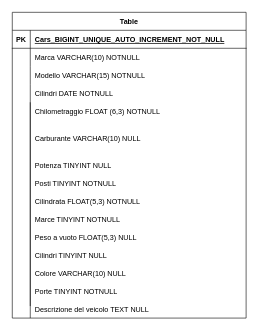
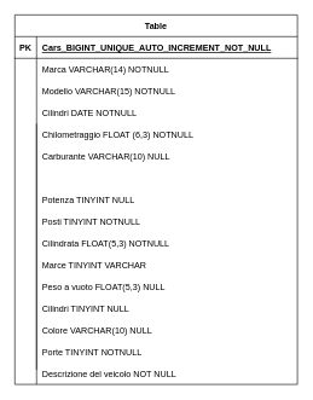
  <mxCell id="0" />
  <mxCell id="1" parent="0" />
  <mxCell id="2" value="Table" style="shape=table;startSize=30;container=1;collapsible=1;childLayout=tableLayout;fixedRows=1;rowLines=0;fontStyle=1;align=center;resizeLast=1;" vertex="1" parent="1"><mxGeometry x="20" y="20" width="390" height="510" as="geometry" /></mxCell>
  <mxCell id="3" value="" style="shape=tableRow;horizontal=0;startSize=0;swimlaneHead=0;swimlaneBody=0;fillColor=none;collapsible=0;dropTarget=0;points=[[0,0.5],[1,0.5]];portConstraint=eastwest;top=0;left=0;right=0;bottom=1;" vertex="1" parent="2"><mxGeometry y="30" width="390" height="30" as="geometry" /></mxCell>
  <mxCell id="4" value="PK" style="shape=partialRectangle;connectable=0;fillColor=none;top=0;left=0;bottom=0;right=0;fontStyle=1;overflow=hidden;" vertex="1" parent="3"><mxGeometry width="30" height="30" as="geometry"><mxRectangle width="30" height="30" as="alternateBounds" /></mxGeometry></mxCell>
  <mxCell id="5" value="Cars_BIGINT_UNIQUE_AUTO_INCREMENT_NOT_NULL" style="shape=partialRectangle;connectable=0;fillColor=none;top=0;left=0;bottom=0;right=0;align=left;spacingLeft=6;fontStyle=5;overflow=hidden;" vertex="1" parent="3"><mxGeometry x="30" width="360" height="30" as="geometry"><mxRectangle width="360" height="30" as="alternateBounds" /></mxGeometry></mxCell>
  <mxCell id="6" value="" style="shape=tableRow;horizontal=0;startSize=0;swimlaneHead=0;swimlaneBody=0;fillColor=none;collapsible=0;dropTarget=0;points=[[0,0.5],[1,0.5]];portConstraint=eastwest;top=0;left=0;right=0;bottom=0;" vertex="1" parent="2"><mxGeometry y="60" width="390" height="30" as="geometry" /></mxCell>
  <mxCell id="7" value="" style="shape=partialRectangle;connectable=0;fillColor=none;top=0;left=0;bottom=0;right=0;editable=1;overflow=hidden;" vertex="1" parent="6"><mxGeometry width="30" height="30" as="geometry"><mxRectangle width="30" height="30" as="alternateBounds" /></mxGeometry></mxCell>
- <mxCell id="8" value="Marca VARCHAR(10) NOTNULL" style="shape=partialRectangle;connectable=0;fillColor=none;top=0;left=0;bottom=0;right=0;align=left;spacingLeft=6;overflow=hidden;" vertex="1" parent="6"><mxGeometry x="30" width="360" height="30" as="geometry"><mxRectangle width="360" height="30" as="alternateBounds" /></mxGeometry></mxCell>
+ <mxCell id="8" value="Marca VARCHAR(14) NOTNULL" style="shape=partialRectangle;connectable=0;fillColor=none;top=0;left=0;bottom=0;right=0;align=left;spacingLeft=6;overflow=hidden;" vertex="1" parent="6"><mxGeometry x="30" width="360" height="30" as="geometry"><mxRectangle width="360" height="30" as="alternateBounds" /></mxGeometry></mxCell>
  <mxCell id="9" value="" style="shape=tableRow;horizontal=0;startSize=0;swimlaneHead=0;swimlaneBody=0;fillColor=none;collapsible=0;dropTarget=0;points=[[0,0.5],[1,0.5]];portConstraint=eastwest;top=0;left=0;right=0;bottom=0;" vertex="1" parent="2"><mxGeometry y="90" width="390" height="30" as="geometry" /></mxCell>
  <mxCell id="10" value="" style="shape=partialRectangle;connectable=0;fillColor=none;top=0;left=0;bottom=0;right=0;editable=1;overflow=hidden;" vertex="1" parent="9"><mxGeometry width="30" height="30" as="geometry"><mxRectangle width="30" height="30" as="alternateBounds" /></mxGeometry></mxCell>
  <mxCell id="11" value="Modello VARCHAR(15) NOTNULL" style="shape=partialRectangle;connectable=0;fillColor=none;top=0;left=0;bottom=0;right=0;align=left;spacingLeft=6;overflow=hidden;" vertex="1" parent="9"><mxGeometry x="30" width="360" height="30" as="geometry"><mxRectangle width="360" height="30" as="alternateBounds" /></mxGeometry></mxCell>
  <mxCell id="12" value="" style="shape=tableRow;horizontal=0;startSize=0;swimlaneHead=0;swimlaneBody=0;fillColor=none;collapsible=0;dropTarget=0;points=[[0,0.5],[1,0.5]];portConstraint=eastwest;top=0;left=0;right=0;bottom=0;" vertex="1" parent="2"><mxGeometry y="120" width="390" height="30" as="geometry" /></mxCell>
  <mxCell id="13" value="" style="shape=partialRectangle;connectable=0;fillColor=none;top=0;left=0;bottom=0;right=0;editable=1;overflow=hidden;" vertex="1" parent="12"><mxGeometry width="30" height="30" as="geometry"><mxRectangle width="30" height="30" as="alternateBounds" /></mxGeometry></mxCell>
  <mxCell id="14" value="Cilindri DATE NOTNULL" style="shape=partialRectangle;connectable=0;fillColor=none;top=0;left=0;bottom=0;right=0;align=left;spacingLeft=6;overflow=hidden;" vertex="1" parent="12"><mxGeometry x="30" width="360" height="30" as="geometry"><mxRectangle width="360" height="30" as="alternateBounds" /></mxGeometry></mxCell>
  <mxCell id="15" value="" style="shape=tableRow;horizontal=0;startSize=0;swimlaneHead=0;swimlaneBody=0;fillColor=none;collapsible=0;dropTarget=0;points=[[0,0.5],[1,0.5]];portConstraint=eastwest;top=0;left=0;right=0;bottom=0;" vertex="1" parent="1"><mxGeometry x="20" y="170" width="260" height="30" as="geometry" /></mxCell>
  <mxCell id="16" value="" style="shape=partialRectangle;connectable=0;fillColor=none;top=0;left=0;bottom=0;right=0;editable=1;overflow=hidden;" vertex="1" parent="15"><mxGeometry width="30" height="30" as="geometry"><mxRectangle width="30" height="30" as="alternateBounds" /></mxGeometry></mxCell>
  <mxCell id="17" value="Chilometraggio FLOAT (6,3) NOTNULL" style="shape=partialRectangle;connectable=0;fillColor=none;top=0;left=0;bottom=0;right=0;align=left;spacingLeft=6;overflow=hidden;" vertex="1" parent="1"><mxGeometry x="50" y="170" width="230" height="30" as="geometry"><mxRectangle width="230" height="30" as="alternateBounds" /></mxGeometry></mxCell>
- <mxCell id="18" value="Carburante VARCHAR(10) NULL" style="shape=partialRectangle;connectable=0;fillColor=none;top=0;left=0;bottom=0;right=0;align=left;spacingLeft=6;overflow=hidden;" vertex="1" parent="1"><mxGeometry x="50" y="215" width="230" height="30" as="geometry"><mxRectangle width="230" height="30" as="alternateBounds" /></mxGeometry></mxCell>
+ <mxCell id="18" value="Carburante VARCHAR(10) NULL" style="shape=partialRectangle;connectable=0;fillColor=none;top=0;left=0;bottom=0;right=0;align=left;spacingLeft=6;overflow=hidden;" vertex="1" parent="1"><mxGeometry x="50" y="200" width="230" height="30" as="geometry"><mxRectangle width="230" height="30" as="alternateBounds" /></mxGeometry></mxCell>
  <mxCell id="19" value="Potenza TINYINT NULL" style="shape=partialRectangle;connectable=0;fillColor=none;top=0;left=0;bottom=0;right=0;align=left;spacingLeft=6;overflow=hidden;" vertex="1" parent="1"><mxGeometry x="50" y="260" width="230" height="30" as="geometry"><mxRectangle width="230" height="30" as="alternateBounds" /></mxGeometry></mxCell>
  <mxCell id="20" value="Posti TINYINT NOTNULL" style="shape=partialRectangle;connectable=0;fillColor=none;top=0;left=0;bottom=0;right=0;align=left;spacingLeft=6;overflow=hidden;" vertex="1" parent="1"><mxGeometry x="50" y="290" width="230" height="30" as="geometry"><mxRectangle width="230" height="30" as="alternateBounds" /></mxGeometry></mxCell>
  <mxCell id="21" value="Cilindrata FLOAT(5,3) NOTNULL" style="shape=partialRectangle;connectable=0;fillColor=none;top=0;left=0;bottom=0;right=0;align=left;spacingLeft=6;overflow=hidden;" vertex="1" parent="1"><mxGeometry x="50" y="320" width="230" height="30" as="geometry"><mxRectangle width="230" height="30" as="alternateBounds" /></mxGeometry></mxCell>
- <mxCell id="22" value="Marce TINYINT NOTNULL" style="shape=partialRectangle;connectable=0;fillColor=none;top=0;left=0;bottom=0;right=0;align=left;spacingLeft=6;overflow=hidden;" vertex="1" parent="1"><mxGeometry x="50" y="350" width="230" height="30" as="geometry"><mxRectangle width="230" height="30" as="alternateBounds" /></mxGeometry></mxCell>
+ <mxCell id="22" value="Marce TINYINT VARCHAR" style="shape=partialRectangle;connectable=0;fillColor=none;top=0;left=0;bottom=0;right=0;align=left;spacingLeft=6;overflow=hidden;" vertex="1" parent="1"><mxGeometry x="50" y="350" width="230" height="30" as="geometry"><mxRectangle width="230" height="30" as="alternateBounds" /></mxGeometry></mxCell>
  <mxCell id="23" value="Peso a vuoto FLOAT(5,3) NULL" style="shape=partialRectangle;connectable=0;fillColor=none;top=0;left=0;bottom=0;right=0;align=left;spacingLeft=6;overflow=hidden;" vertex="1" parent="1"><mxGeometry x="50" y="380" width="230" height="30" as="geometry"><mxRectangle width="230" height="30" as="alternateBounds" /></mxGeometry></mxCell>
  <mxCell id="24" value="Cilindri TINYINT NULL" style="shape=partialRectangle;connectable=0;fillColor=none;top=0;left=0;bottom=0;right=0;align=left;spacingLeft=6;overflow=hidden;" vertex="1" parent="1"><mxGeometry x="50" y="410" width="230" height="30" as="geometry"><mxRectangle width="230" height="30" as="alternateBounds" /></mxGeometry></mxCell>
  <mxCell id="25" value="Colore VARCHAR(10) NULL" style="shape=partialRectangle;connectable=0;fillColor=none;top=0;left=0;bottom=0;right=0;align=left;spacingLeft=6;overflow=hidden;" vertex="1" parent="1"><mxGeometry x="50" y="440" width="230" height="30" as="geometry"><mxRectangle width="230" height="30" as="alternateBounds" /></mxGeometry></mxCell>
  <mxCell id="26" value="Porte TINYINT NOTNULL" style="shape=partialRectangle;connectable=0;fillColor=none;top=0;left=0;bottom=0;right=0;align=left;spacingLeft=6;overflow=hidden;" vertex="1" parent="1"><mxGeometry x="50" y="470" width="230" height="30" as="geometry"><mxRectangle width="230" height="30" as="alternateBounds" /></mxGeometry></mxCell>
  <mxCell id="27" value="" style="endArrow=none;html=1;rounded=0;" edge="1" parent="1"><mxGeometry width="50" height="50" relative="1" as="geometry"><mxPoint x="50" y="510" as="sourcePoint" /><mxPoint x="50" y="530" as="targetPoint" /><Array as="points"><mxPoint x="50" y="170" /></Array></mxGeometry></mxCell>
- <mxCell id="28" value="Descrizione del veicolo TEXT NULL" style="shape=partialRectangle;connectable=0;fillColor=none;top=0;left=0;bottom=0;right=0;align=left;spacingLeft=6;overflow=hidden;" vertex="1" parent="1"><mxGeometry x="50" y="500" width="230" height="30" as="geometry"><mxRectangle width="230" height="30" as="alternateBounds" /></mxGeometry></mxCell>
+ <mxCell id="28" value="Descrizione del veicolo NOT NULL" style="shape=partialRectangle;connectable=0;fillColor=none;top=0;left=0;bottom=0;right=0;align=left;spacingLeft=6;overflow=hidden;" vertex="1" parent="1"><mxGeometry x="50" y="500" width="230" height="30" as="geometry"><mxRectangle width="230" height="30" as="alternateBounds" /></mxGeometry></mxCell>
